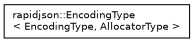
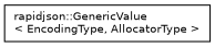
  digraph {
    rankdir=LR
-   n1 [color=black fillcolor=white fontname=Helvetica fontsize=10 height=0.2 label="rapidjson::EncodingType\l\< EncodingType, AllocatorType \>" shape=record style=filled width=0.4]
+   n1 [color=black fillcolor=white fontname=Helvetica fontsize=10 height=0.2 label="rapidjson::GenericValue\l\< EncodingType, AllocatorType \>" shape=record style=filled width=0.4]
  }
